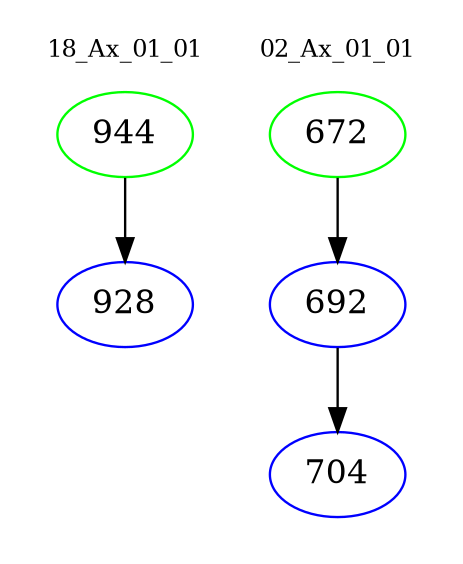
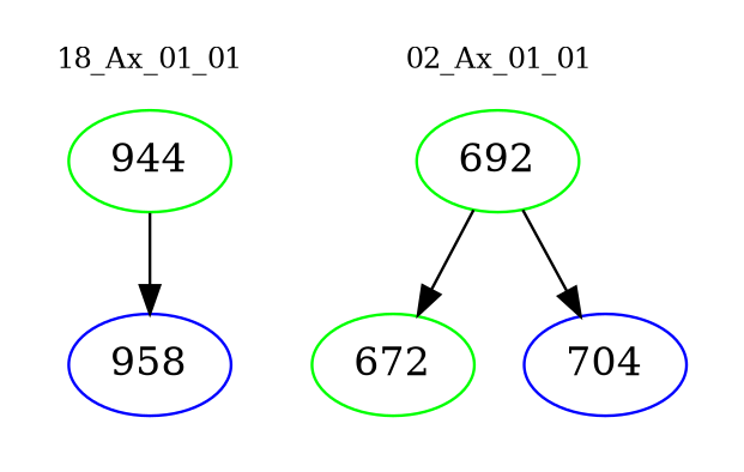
  digraph {
    node [color=blue]
    edge [color=black]
    n1 [color=green label=944]
-   n2 [label=928]
-   n3 [label=692]
+   n2 [label=958]
+   n3 [color=green label=692]
    n4 [color=green label=672]
    n5 [label=704]
    subgraph cluster_1 {
      color=white
      fontsize=10
      label="18_Ax_01_01"
      n1
      n2
    }
    subgraph cluster_2 {
      color=white
      fontsize=10
      label="02_Ax_01_01"
      n3
      n4
      n5
    }
    n1 -> n2
-   n4 -> n3
+   n3 -> n4
    n3 -> n5
  }
